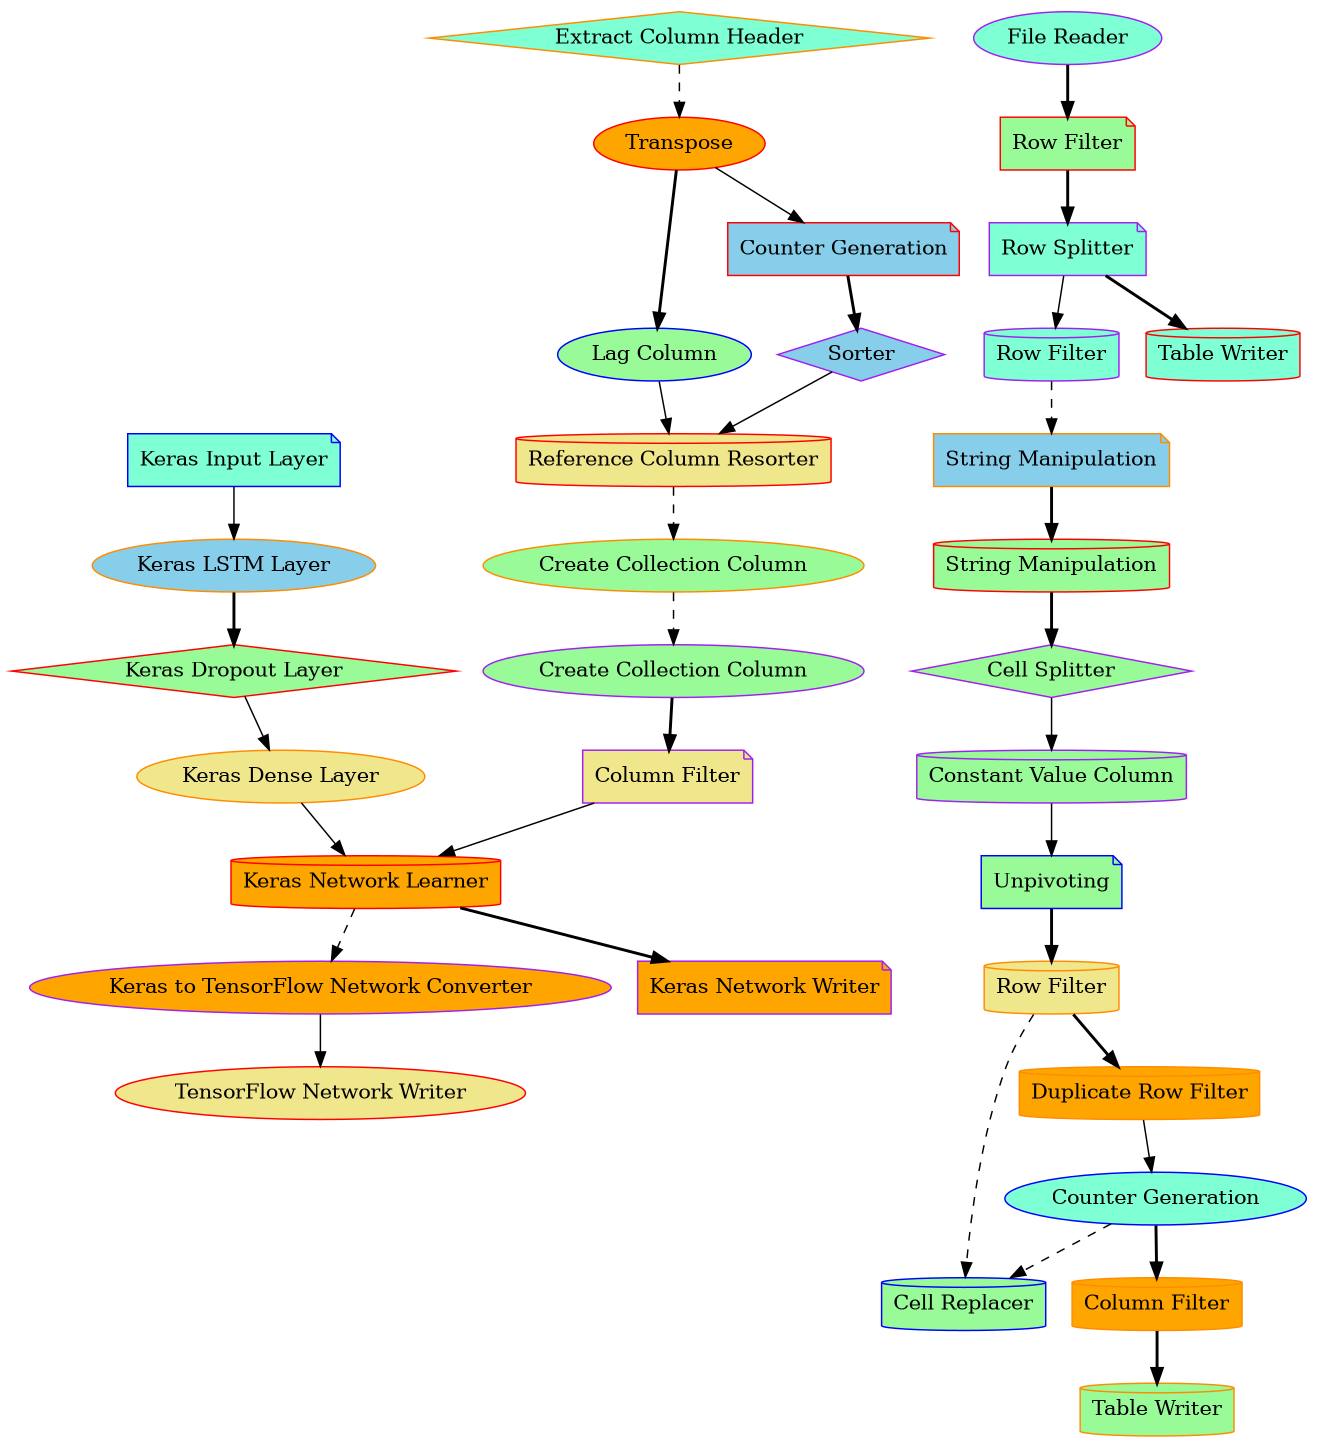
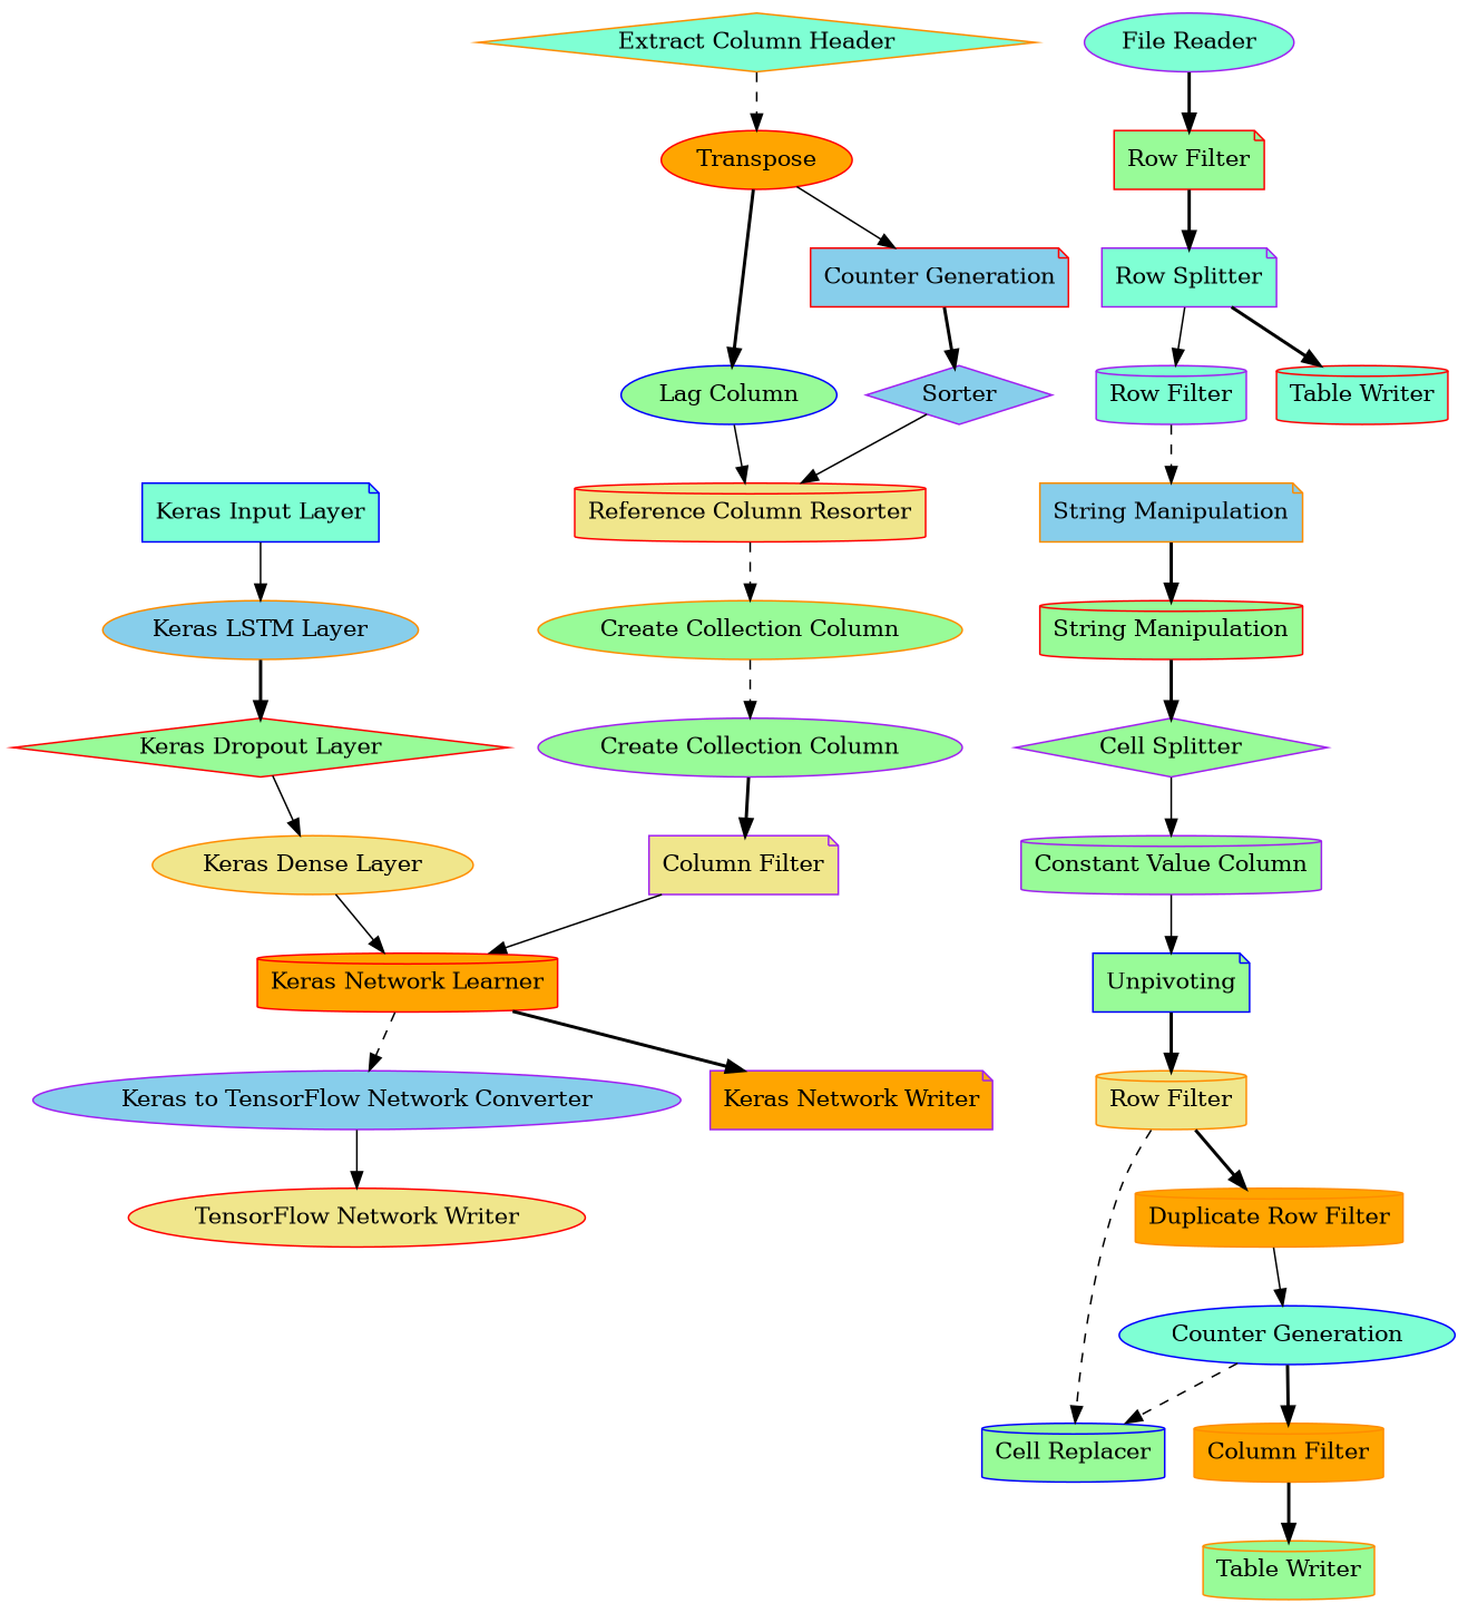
  digraph {
    rankdir=TB
    node [color=purple fillcolor=palegreen shape=cylinder style=filled]
    edge [style=bold]
    n1 [color=red fillcolor=khaki label="Reference Column Resorter"]
    n2 [color=darkorange label="Create Collection Column" shape=ellipse]
    n3 [label="Create Collection Column" shape=ellipse]
    n4 [color=red label="Keras Dropout Layer" shape=diamond]
    n5 [color=darkorange fillcolor=khaki label="Keras Dense Layer" shape=ellipse]
    n6 [color=red fillcolor=orange label="Keras Network Learner"]
    n7 [fillcolor=aquamarine label="Row Filter"]
    n8 [color=darkorange fillcolor=skyblue label="String Manipulation" shape=note]
    n9 [color=red label="String Manipulation"]
    n10 [label="Cell Splitter" shape=diamond]
    n11 [label="Constant Value Column"]
    n12 [color=blue label=Unpivoting shape=note]
    n13 [color=blue fillcolor=aquamarine label="Counter Generation" shape=ellipse]
    n14 [color=darkorange fillcolor=orange label="Column Filter"]
    n15 [color=blue label="Cell Replacer"]
    n16 [color=darkorange label="Table Writer"]
    n17 [color=red fillcolor=khaki label="TensorFlow Network Writer" shape=ellipse]
    n18 [color=darkorange fillcolor=khaki label="Row Filter"]
    n19 [color=darkorange fillcolor=orange label="Duplicate Row Filter"]
-   n20 [fillcolor=orange label="Keras to TensorFlow Network Converter" shape=ellipse]
+   n20 [fillcolor=skyblue label="Keras to TensorFlow Network Converter" shape=ellipse]
    n21 [color=blue fillcolor=aquamarine label="Keras Input Layer" shape=note]
    n22 [color=darkorange fillcolor=skyblue label="Keras LSTM Layer" shape=ellipse]
    n23 [fillcolor=skyblue label=Sorter shape=diamond]
    n24 [fillcolor=aquamarine label="File Reader" shape=ellipse]
    n25 [color=red label="Row Filter" shape=note]
    n26 [fillcolor=aquamarine label="Row Splitter" shape=note]
    n27 [fillcolor=orange label="Keras Network Writer" shape=note]
    n28 [color=red fillcolor=aquamarine label="Table Writer"]
    n29 [fillcolor=khaki label="Column Filter" shape=note]
    n30 [color=blue label="Lag Column" shape=ellipse]
    n31 [color=red fillcolor=skyblue label="Counter Generation" shape=note]
    n32 [color=red fillcolor=orange label=Transpose shape=ellipse]
    n33 [color=darkorange fillcolor=aquamarine label="Extract Column Header" shape=diamond]
    n1 -> n2 [style=dashed]
    n2 -> n3 [style=dashed]
    n3 -> n29
    n4 -> n5 [style=solid]
    n5 -> n6 [style=solid]
    n6 -> n20 [style=dashed]
    n6 -> n27
    n7 -> n8 [style=dashed]
    n8 -> n9
    n9 -> n10
    n10 -> n11 [style=solid]
    n11 -> n12 [style=solid]
    n12 -> n18
    n13 -> n14
    n13 -> n15 [style=dashed]
    n14 -> n16
    n18 -> n15 [style=dashed]
    n18 -> n19
    n19 -> n13 [style=solid]
    n20 -> n17 [style=solid]
    n21 -> n22 [style=solid]
    n22 -> n4
    n23 -> n1 [style=solid]
    n24 -> n25
    n25 -> n26
    n26 -> n7 [style=solid]
    n26 -> n28
    n29 -> n6 [style=solid]
    n30 -> n1 [style=solid]
    n31 -> n23
    n32 -> n30
    n32 -> n31 [style=solid]
    n33 -> n32 [style=dashed]
  }
